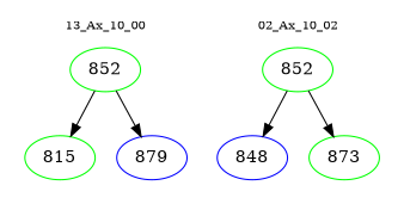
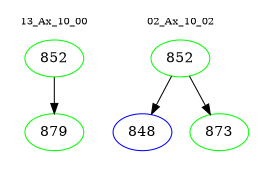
  digraph {
    node [color=green]
    edge [color=black]
    n1 [label=852]
-   n2 [label=815]
-   n3 [color=blue label=879]
+   n3 [label=879]
    n4 [label=852]
    n5 [color=blue label=848]
    n6 [label=873]
    subgraph cluster_1 {
      color=white
      fontsize=10
      label="13_Ax_10_00"
      n1
-     n2
      n3
    }
    subgraph cluster_2 {
      color=white
      fontsize=10
      label="02_Ax_10_02"
      n4
      n5
      n6
    }
-   n1 -> n2
    n1 -> n3
    n4 -> n5
    n4 -> n6
  }
